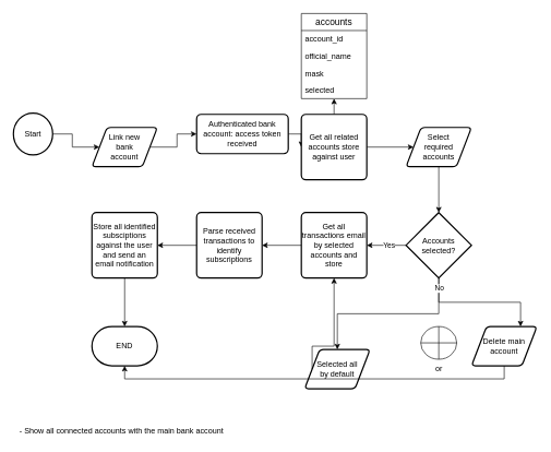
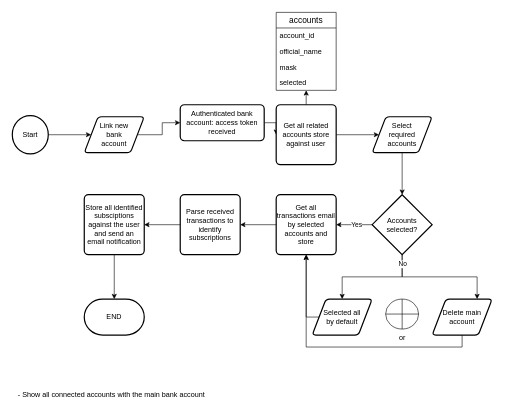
  <mxCell id="0" />
  <mxCell id="1" parent="0" />
  <mxCell id="2" value="" style="edgeStyle=orthogonalEdgeStyle;rounded=0;orthogonalLoop=1;jettySize=auto;html=1;" edge="1" parent="1" source="3" target="5"><mxGeometry relative="1" as="geometry" /></mxCell>
  <mxCell id="3" value="&lt;div&gt;Link new &lt;br&gt;&lt;/div&gt;&lt;div&gt;bank &lt;br&gt;&lt;/div&gt;&lt;div&gt;account&lt;/div&gt;" style="shape=parallelogram;html=1;strokeWidth=2;perimeter=parallelogramPerimeter;whiteSpace=wrap;rounded=1;arcSize=12;size=0.23;" vertex="1" parent="1"><mxGeometry x="140" y="194" width="100" height="60" as="geometry" /></mxCell>
  <mxCell id="4" value="" style="edgeStyle=orthogonalEdgeStyle;rounded=0;orthogonalLoop=1;jettySize=auto;html=1;" edge="1" parent="1" source="5" target="8"><mxGeometry relative="1" as="geometry" /></mxCell>
  <mxCell id="5" value="&lt;div&gt;Authenticated bank account: access token received&lt;/div&gt;" style="rounded=1;whiteSpace=wrap;html=1;absoluteArcSize=1;arcSize=14;strokeWidth=2;" vertex="1" parent="1"><mxGeometry x="300" y="174" width="140" height="60" as="geometry" /></mxCell>
  <mxCell id="6" value="" style="edgeStyle=orthogonalEdgeStyle;rounded=0;orthogonalLoop=1;jettySize=auto;html=1;" edge="1" parent="1" source="8" target="10"><mxGeometry relative="1" as="geometry" /></mxCell>
  <mxCell id="7" style="edgeStyle=orthogonalEdgeStyle;rounded=0;orthogonalLoop=1;jettySize=auto;html=1;exitX=0.5;exitY=0;exitDx=0;exitDy=0;entryX=0.5;entryY=1;entryDx=0;entryDy=0;" edge="1" parent="1" source="8" target="17"><mxGeometry relative="1" as="geometry" /></mxCell>
  <mxCell id="8" value="Get all related accounts store against user" style="rounded=1;whiteSpace=wrap;html=1;absoluteArcSize=1;arcSize=14;strokeWidth=2;" vertex="1" parent="1"><mxGeometry x="460" y="174" width="100" height="100" as="geometry" /></mxCell>
  <mxCell id="9" style="edgeStyle=orthogonalEdgeStyle;rounded=0;orthogonalLoop=1;jettySize=auto;html=1;exitX=0.5;exitY=1;exitDx=0;exitDy=0;entryX=0.5;entryY=0;entryDx=0;entryDy=0;entryPerimeter=0;" edge="1" parent="1" source="10" target="16"><mxGeometry relative="1" as="geometry" /></mxCell>
  <mxCell id="10" value="&lt;div&gt;Select &lt;br&gt;&lt;/div&gt;&lt;div&gt;required&lt;/div&gt;&lt;div&gt;accounts &lt;/div&gt;" style="shape=parallelogram;html=1;strokeWidth=2;perimeter=parallelogramPerimeter;whiteSpace=wrap;rounded=1;arcSize=12;size=0.23;" vertex="1" parent="1"><mxGeometry x="620" y="194" width="100" height="60" as="geometry" /></mxCell>
  <mxCell id="11" style="edgeStyle=orthogonalEdgeStyle;rounded=0;orthogonalLoop=1;jettySize=auto;html=1;exitX=0;exitY=0.5;exitDx=0;exitDy=0;exitPerimeter=0;entryX=1;entryY=0.5;entryDx=0;entryDy=0;" edge="1" parent="1" source="16" target="25"><mxGeometry relative="1" as="geometry" /></mxCell>
  <mxCell id="12" value="Yes" style="edgeLabel;html=1;align=center;verticalAlign=middle;resizable=0;points=[];" vertex="1" connectable="0" parent="11"><mxGeometry x="-0.1" y="2" relative="1" as="geometry"><mxPoint y="-3" as="offset" /></mxGeometry></mxCell>
  <mxCell id="13" style="edgeStyle=orthogonalEdgeStyle;rounded=0;orthogonalLoop=1;jettySize=auto;html=1;exitX=0.5;exitY=1;exitDx=0;exitDy=0;exitPerimeter=0;entryX=0.5;entryY=0;entryDx=0;entryDy=0;" edge="1" parent="1" source="16" target="31"><mxGeometry relative="1" as="geometry" /></mxCell>
  <mxCell id="14" style="edgeStyle=orthogonalEdgeStyle;rounded=0;orthogonalLoop=1;jettySize=auto;html=1;exitX=0.5;exitY=1;exitDx=0;exitDy=0;exitPerimeter=0;entryX=0.75;entryY=0;entryDx=0;entryDy=0;" edge="1" parent="1" source="16" target="33"><mxGeometry relative="1" as="geometry" /></mxCell>
  <mxCell id="15" value="No" style="edgeLabel;html=1;align=center;verticalAlign=middle;resizable=0;points=[];" vertex="1" connectable="0" parent="14"><mxGeometry x="-0.849" relative="1" as="geometry"><mxPoint as="offset" /></mxGeometry></mxCell>
  <mxCell id="16" value="Accounts selected?" style="strokeWidth=2;html=1;shape=mxgraph.flowchart.decision;whiteSpace=wrap;" vertex="1" parent="1"><mxGeometry x="620" y="324" width="100" height="100" as="geometry" /></mxCell>
  <mxCell id="17" value="accounts" style="swimlane;fontStyle=0;childLayout=stackLayout;horizontal=1;startSize=26;horizontalStack=0;resizeParent=1;resizeParentMax=0;resizeLast=0;collapsible=1;marginBottom=0;align=center;fontSize=14;" vertex="1" parent="1"><mxGeometry x="460" y="20" width="100" height="130" as="geometry" /></mxCell>
  <mxCell id="18" value="account_id" style="text;strokeColor=none;fillColor=none;spacingLeft=4;spacingRight=4;overflow=hidden;rotatable=0;points=[[0,0.5],[1,0.5]];portConstraint=eastwest;fontSize=12;" vertex="1" parent="17"><mxGeometry y="26" width="100" height="26" as="geometry" /></mxCell>
  <mxCell id="19" value="official_name" style="text;strokeColor=none;fillColor=none;spacingLeft=4;spacingRight=4;overflow=hidden;rotatable=0;points=[[0,0.5],[1,0.5]];portConstraint=eastwest;fontSize=12;" vertex="1" parent="17"><mxGeometry y="52" width="100" height="26" as="geometry" /></mxCell>
  <mxCell id="20" value="mask" style="text;strokeColor=none;fillColor=none;spacingLeft=4;spacingRight=4;overflow=hidden;rotatable=0;points=[[0,0.5],[1,0.5]];portConstraint=eastwest;fontSize=12;" vertex="1" parent="17"><mxGeometry y="78" width="100" height="26" as="geometry" /></mxCell>
  <mxCell id="21" value="selected" style="text;strokeColor=none;fillColor=none;spacingLeft=4;spacingRight=4;overflow=hidden;rotatable=0;points=[[0,0.5],[1,0.5]];portConstraint=eastwest;fontSize=12;" vertex="1" parent="17"><mxGeometry y="104" width="100" height="26" as="geometry" /></mxCell>
  <mxCell id="22" style="edgeStyle=orthogonalEdgeStyle;rounded=0;orthogonalLoop=1;jettySize=auto;html=1;exitX=1;exitY=0.5;exitDx=0;exitDy=0;exitPerimeter=0;entryX=0;entryY=0.5;entryDx=0;entryDy=0;" edge="1" parent="1" source="23" target="3"><mxGeometry relative="1" as="geometry" /></mxCell>
- <mxCell id="23" value="Start" style="strokeWidth=2;html=1;shape=mxgraph.flowchart.start_2;whiteSpace=wrap;" vertex="1" parent="1"><mxGeometry x="20" y="172" width="60" height="64" as="geometry" /></mxCell>
+ <mxCell id="23" value="Start" style="strokeWidth=2;html=1;shape=mxgraph.flowchart.start_2;whiteSpace=wrap;" vertex="1" parent="1"><mxGeometry x="20" y="192" width="60" height="64" as="geometry" /></mxCell>
  <mxCell id="24" style="edgeStyle=orthogonalEdgeStyle;rounded=0;orthogonalLoop=1;jettySize=auto;html=1;exitX=0;exitY=0.5;exitDx=0;exitDy=0;entryX=1;entryY=0.5;entryDx=0;entryDy=0;" edge="1" parent="1" source="25" target="27"><mxGeometry relative="1" as="geometry" /></mxCell>
  <mxCell id="25" value="&lt;div&gt;Get all transactions email by selected accounts and store&lt;/div&gt;" style="rounded=1;whiteSpace=wrap;html=1;absoluteArcSize=1;arcSize=14;strokeWidth=2;" vertex="1" parent="1"><mxGeometry x="460" y="324" width="100" height="100" as="geometry" /></mxCell>
  <mxCell id="26" style="edgeStyle=orthogonalEdgeStyle;rounded=0;orthogonalLoop=1;jettySize=auto;html=1;exitX=0;exitY=0.5;exitDx=0;exitDy=0;entryX=1;entryY=0.5;entryDx=0;entryDy=0;" edge="1" parent="1" source="27" target="29"><mxGeometry relative="1" as="geometry" /></mxCell>
  <mxCell id="27" value="Parse received transactions to identify subscriptions " style="rounded=1;whiteSpace=wrap;html=1;absoluteArcSize=1;arcSize=14;strokeWidth=2;" vertex="1" parent="1"><mxGeometry x="300" y="324" width="100" height="100" as="geometry" /></mxCell>
  <mxCell id="28" style="edgeStyle=orthogonalEdgeStyle;rounded=0;orthogonalLoop=1;jettySize=auto;html=1;exitX=0.5;exitY=1;exitDx=0;exitDy=0;" edge="1" parent="1" source="29" target="35"><mxGeometry relative="1" as="geometry" /></mxCell>
  <mxCell id="29" value="Store all identified subsciptions against the user and send an email notification" style="rounded=1;whiteSpace=wrap;html=1;absoluteArcSize=1;arcSize=14;strokeWidth=2;" vertex="1" parent="1"><mxGeometry x="140" y="324" width="100" height="100" as="geometry" /></mxCell>
  <mxCell id="30" style="edgeStyle=orthogonalEdgeStyle;rounded=0;orthogonalLoop=1;jettySize=auto;html=1;exitX=0;exitY=0.5;exitDx=0;exitDy=0;entryX=0.5;entryY=1;entryDx=0;entryDy=0;" edge="1" parent="1" source="31" target="25"><mxGeometry relative="1" as="geometry"><Array as="points"><mxPoint x="510" y="528" /></Array></mxGeometry></mxCell>
- <mxCell id="31" value="&lt;div&gt;Selected all &lt;br&gt;&lt;/div&gt;&lt;div&gt;by default&lt;/div&gt;" style="shape=parallelogram;html=1;strokeWidth=2;perimeter=parallelogramPerimeter;whiteSpace=wrap;rounded=1;arcSize=12;size=0.23;" vertex="1" parent="1"><mxGeometry x="465" y="533" width="100" height="60" as="geometry" /></mxCell>
- <mxCell id="32" style="edgeStyle=orthogonalEdgeStyle;rounded=0;orthogonalLoop=1;jettySize=auto;html=1;exitX=0.5;exitY=1;exitDx=0;exitDy=0;entryX=0.5;entryY=1;entryDx=0;entryDy=0;entryPerimeter=0;" edge="1" parent="1" source="33" target="35"><mxGeometry relative="1" as="geometry" /></mxCell>
+ <mxCell id="31" value="&lt;div&gt;Selected all &lt;br&gt;&lt;/div&gt;&lt;div&gt;by default&lt;/div&gt;" style="shape=parallelogram;html=1;strokeWidth=2;perimeter=parallelogramPerimeter;whiteSpace=wrap;rounded=1;arcSize=12;size=0.23;" vertex="1" parent="1"><mxGeometry x="520" y="498" width="100" height="60" as="geometry" /></mxCell>
+ <mxCell id="32" style="edgeStyle=orthogonalEdgeStyle;rounded=0;orthogonalLoop=1;jettySize=auto;html=1;exitX=0.5;exitY=1;exitDx=0;exitDy=0;" edge="1" parent="1" source="33" target="25"><mxGeometry relative="1" as="geometry" /></mxCell>
  <mxCell id="33" value="Delete main account" style="shape=parallelogram;html=1;strokeWidth=2;perimeter=parallelogramPerimeter;whiteSpace=wrap;rounded=1;arcSize=12;size=0.23;" vertex="1" parent="1"><mxGeometry x="720" y="498" width="100" height="60" as="geometry" /></mxCell>
  <mxCell id="34" value="or" style="verticalLabelPosition=bottom;verticalAlign=top;html=1;shape=mxgraph.flowchart.summing_function;" vertex="1" parent="1"><mxGeometry x="642.5" y="498" width="55" height="50" as="geometry" /></mxCell>
  <mxCell id="35" value="END" style="strokeWidth=2;html=1;shape=mxgraph.flowchart.terminator;whiteSpace=wrap;" vertex="1" parent="1"><mxGeometry x="140" y="498" width="100" height="60" as="geometry" /></mxCell>
  <mxCell id="36" value="- Show all connected accounts with the main bank account" style="text;html=1;align=center;verticalAlign=middle;resizable=0;points=[];autosize=1;" vertex="1" parent="1"><mxGeometry x="20" y="648" width="330" height="20" as="geometry" /></mxCell>
